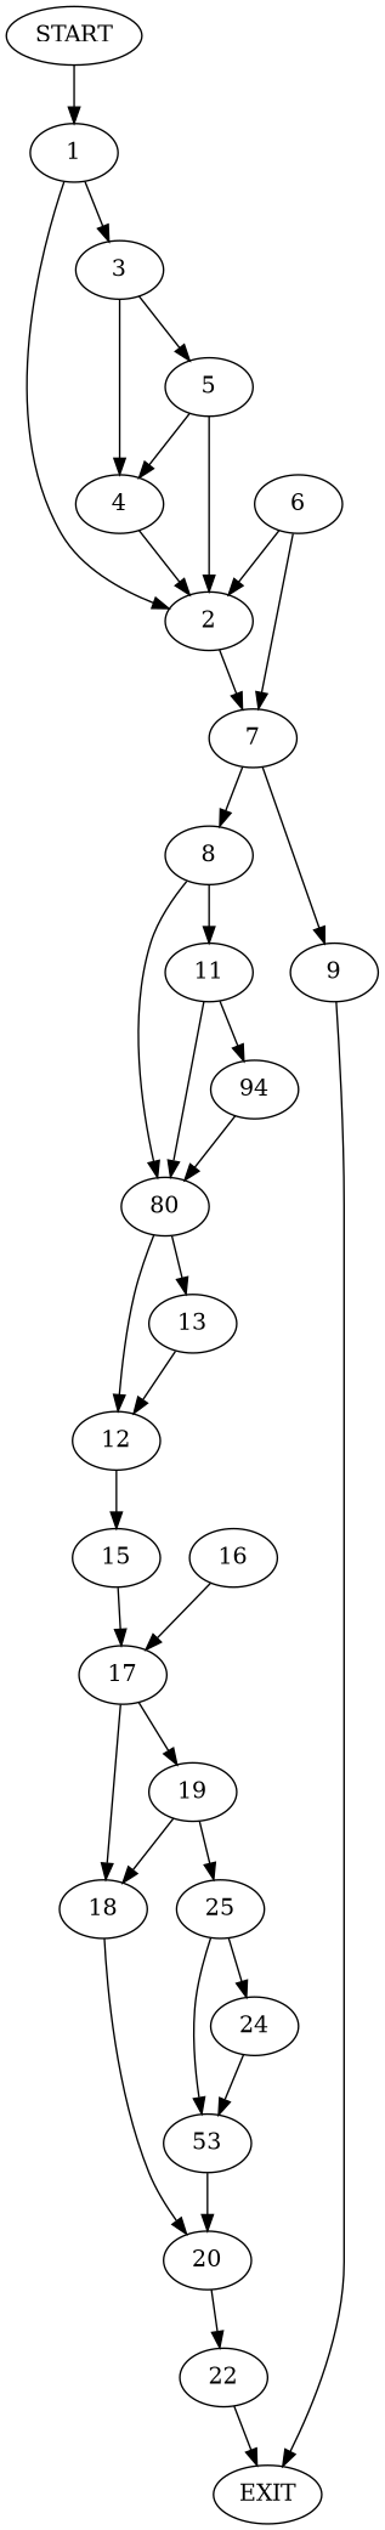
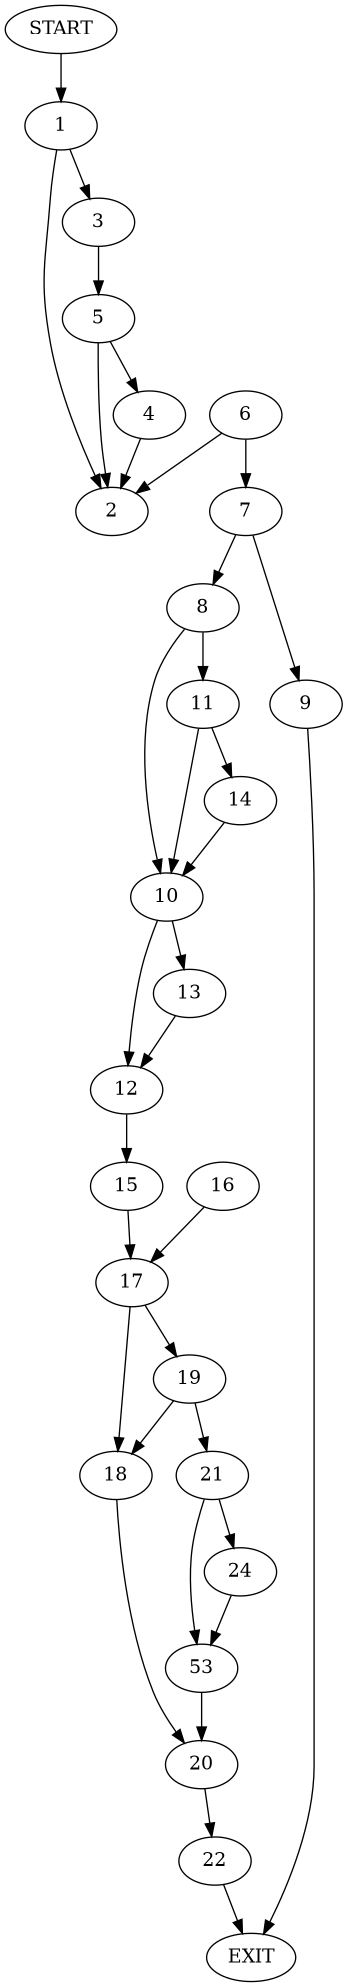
  digraph {
    n1 [label=START]
    1
    2
    3
    n5 [label=EXIT]
    7
    4
    5
    6
    8
    9
-   10 [label=80]
+   10
    11
    12
    13
-   14 [label=94]
+   14
    15
    17
    16
    18
    19
    20
-   21 [label=25]
+   21
    22
    n25 [label=53]
    24
    n1 -> 1
    1 -> 2
    1 -> 3
-   2 -> 7
-   3 -> 4
    3 -> 5
    7 -> 8
    7 -> 9
    4 -> 2
    5 -> 2
    5 -> 4
    6 -> 2
    6 -> 7
    8 -> 10
    8 -> 11
    9 -> n5
    10 -> 12
    10 -> 13
    11 -> 10
    11 -> 14
    12 -> 15
    13 -> 12
    14 -> 10
    15 -> 17
    17 -> 18
    17 -> 19
    16 -> 17
    18 -> 20
    19 -> 18
    19 -> 21
    20 -> 22
    21 -> n25
    21 -> 24
    22 -> n5
    n25 -> 20
    24 -> n25
  }
